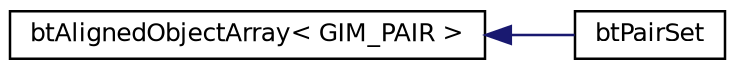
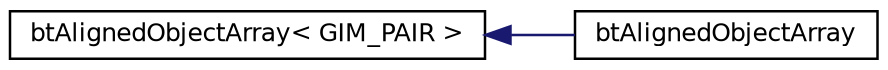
  digraph {
    rankdir=LR
    node [color=black fillcolor=white fontname=Helvetica fontsize=10 shape=record style=filled]
    n1 [height=0.2 label="btAlignedObjectArray\< GIM_PAIR \>" width=0.4]
-   n2 [height=0.2 label=btPairSet width=0.4]
+   n2 [height=0.2 label=btAlignedObjectArray width=0.4]
    n1 -> n2 [color=midnightblue dir=back fontname=Helvetica fontsize=10 labelfontname=Helvetica labelfontsize=10 style=solid]
  }
